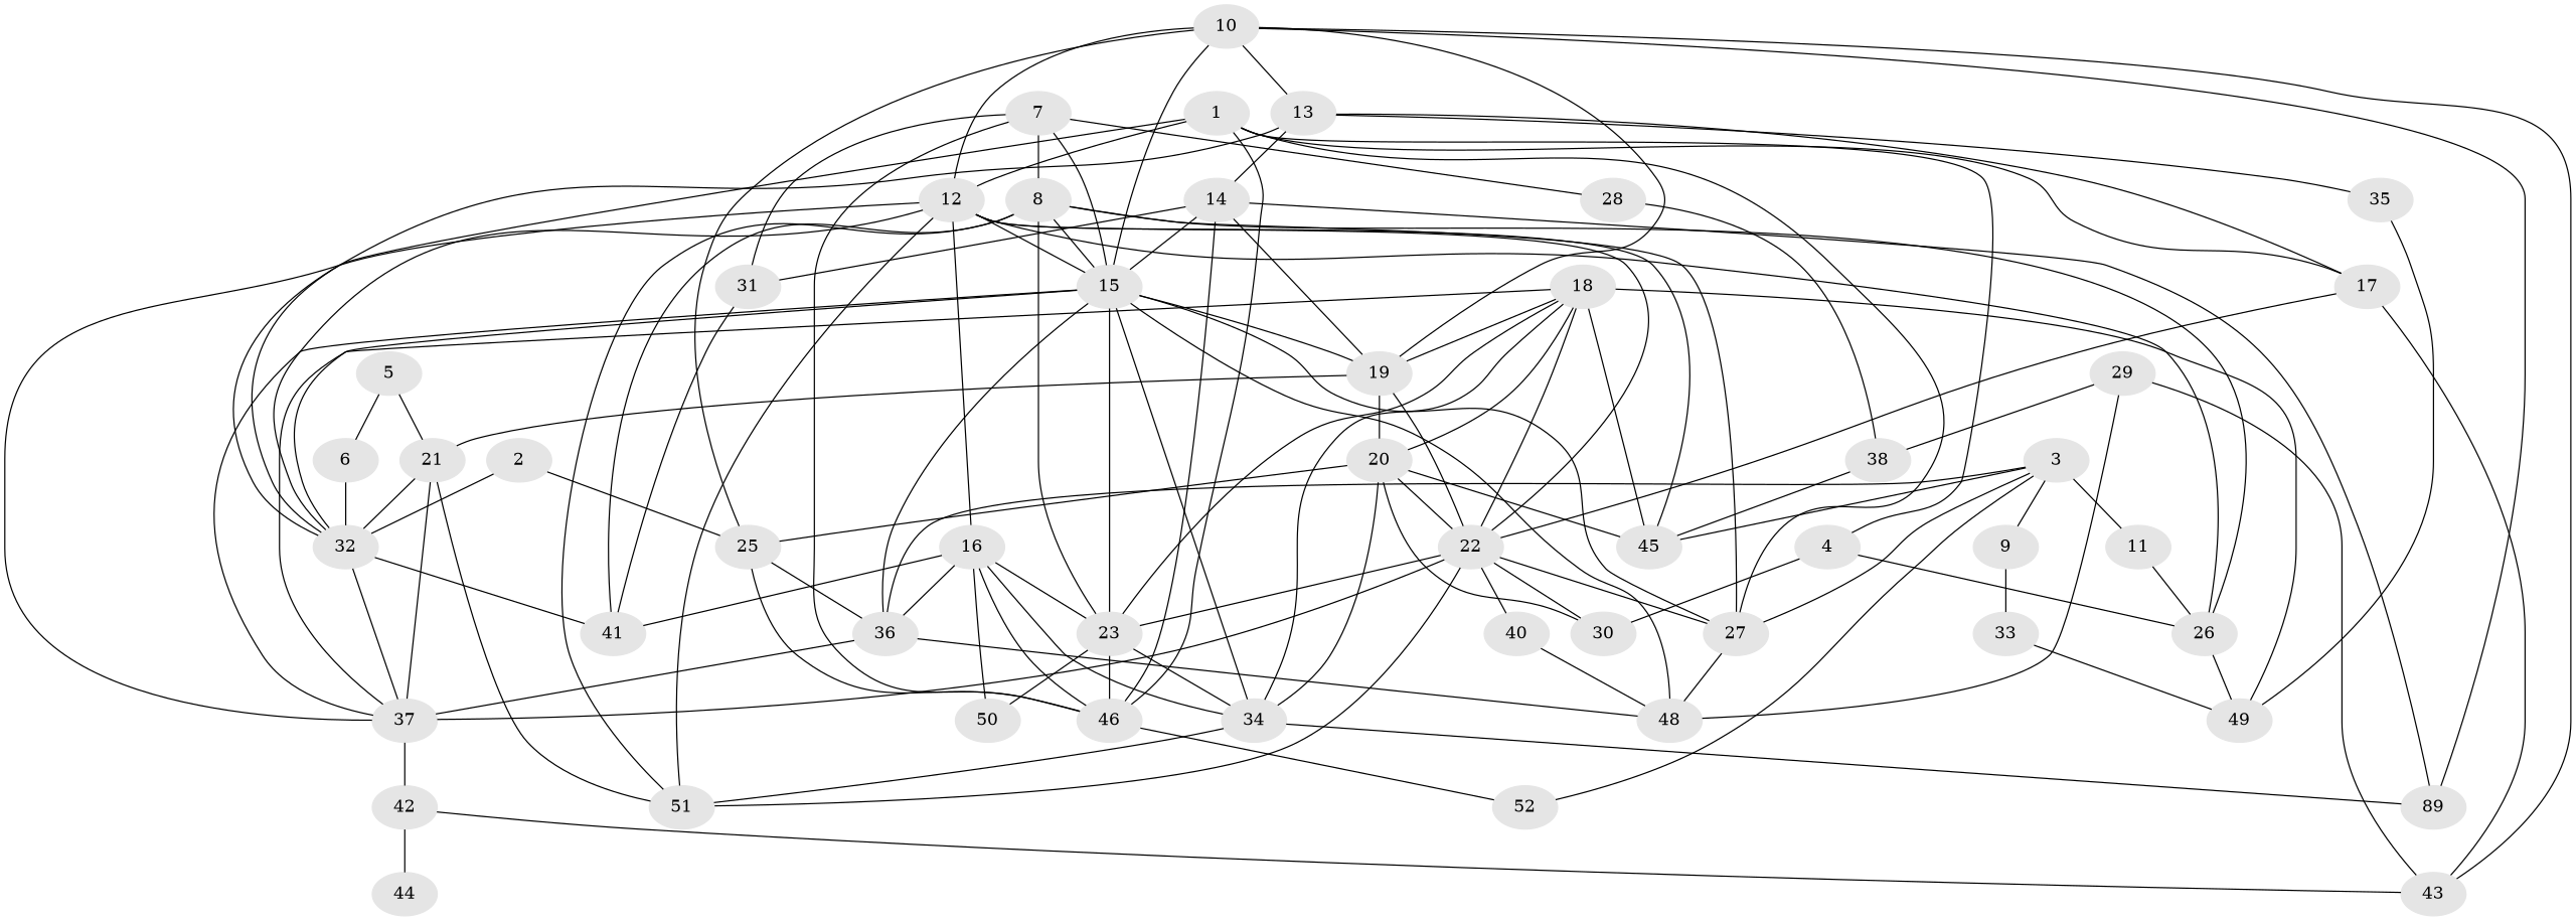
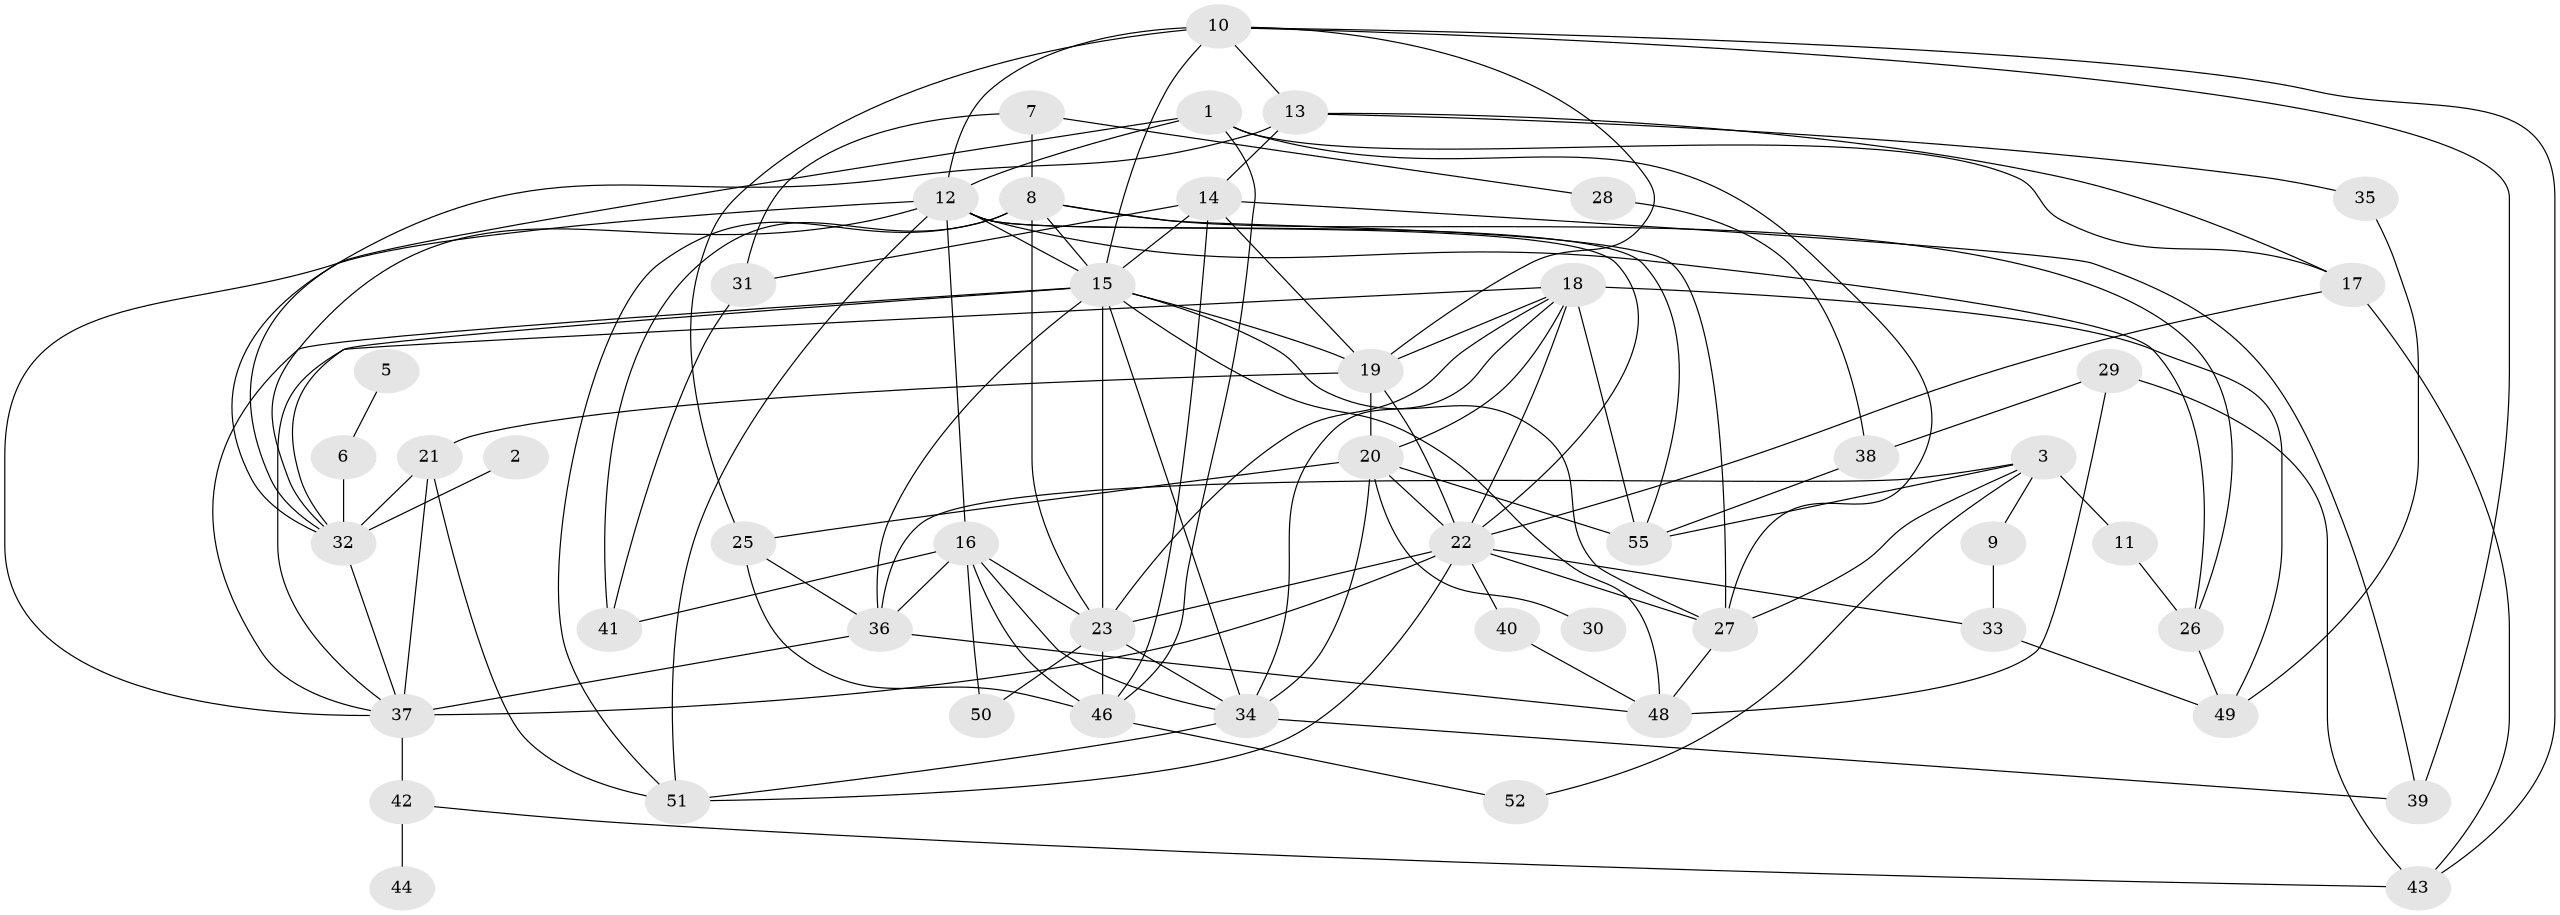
  graph {
    node [color=gray90 style=filled]
    edge [weight=1.0]
    1
-   4
    12
    17
    27
    32
    46
    26
    30
-   45
+   45 [label=55]
    15
    51
    16
    22
    37
    43
    48
    41
    52
    2
    25
    36
    3
    9
    11
    33
    49
    5
    6
    21
    7
    8
    28
    31
    23
    19
    34
    38
    50
    10
    13
-   39 [label=89]
+   39
    14
    35
    20
    40
    42
    18
    29
    44
-   1 -- 4
    1 -- 12 [weight=3.0]
    1 -- 17
    1 -- 27
    1 -- 32
    1 -- 46
-   4 -- 26
-   4 -- 30
    12 -- 32
    12 -- 26
    12 -- 45 [weight=2.0]
    12 -- 15
    12 -- 51
    12 -- 16
    12 -- 22
    12 -- 37
    17 -- 22
    17 -- 43
    27 -- 48
    32 -- 37
-   32 -- 41
    46 -- 52
    26 -- 49
    15 -- 27
    15 -- 32
    15 -- 37
    15 -- 48
    15 -- 36
    15 -- 23
    15 -- 19 [weight=2.0]
    15 -- 34
    16 -- 46
    16 -- 41
    16 -- 36 [weight=4.0]
    16 -- 23
    16 -- 34
    16 -- 50
    22 -- 27
    22 -- 51
    22 -- 37
-   22 -- 30
+   22 -- 33
    22 -- 23 [weight=3.0]
    22 -- 40
    37 -- 42 [weight=2.0]
    2 -- 32
-   2 -- 25
    25 -- 46
    25 -- 36
    36 -- 37
    36 -- 48
    3 -- 27
    3 -- 45
    3 -- 52
    3 -- 36
    3 -- 9
    3 -- 11
    9 -- 33
    11 -- 26
    33 -- 49
    5 -- 6
-   5 -- 21
    6 -- 32
    21 -- 32
    21 -- 51
    21 -- 37
-   7 -- 46
-   7 -- 15
    7 -- 8
    7 -- 28
    7 -- 31
    8 -- 27
    8 -- 26
    8 -- 15
    8 -- 51
    8 -- 41
    8 -- 23
    28 -- 38
    31 -- 41
    23 -- 46
    23 -- 34
    23 -- 50
    19 -- 22
    19 -- 21
    19 -- 20
    34 -- 51
    34 -- 39
    38 -- 45
    10 -- 12
    10 -- 15 [weight=2.0]
    10 -- 43
    10 -- 25
    10 -- 19
    10 -- 13
    10 -- 39
    13 -- 17
    13 -- 32
    13 -- 14
    13 -- 35
    14 -- 46
    14 -- 15
    14 -- 31
    14 -- 19
    14 -- 39
    35 -- 49
    20 -- 30
    20 -- 45
    20 -- 22
    20 -- 25 [weight=2.0]
    20 -- 34 [weight=2.0]
    40 -- 48
    42 -- 43
    42 -- 44
    18 -- 45
    18 -- 22
    18 -- 37
    18 -- 49
    18 -- 23
    18 -- 19
    18 -- 34
    18 -- 20
    29 -- 43
    29 -- 48
    29 -- 38
  }
